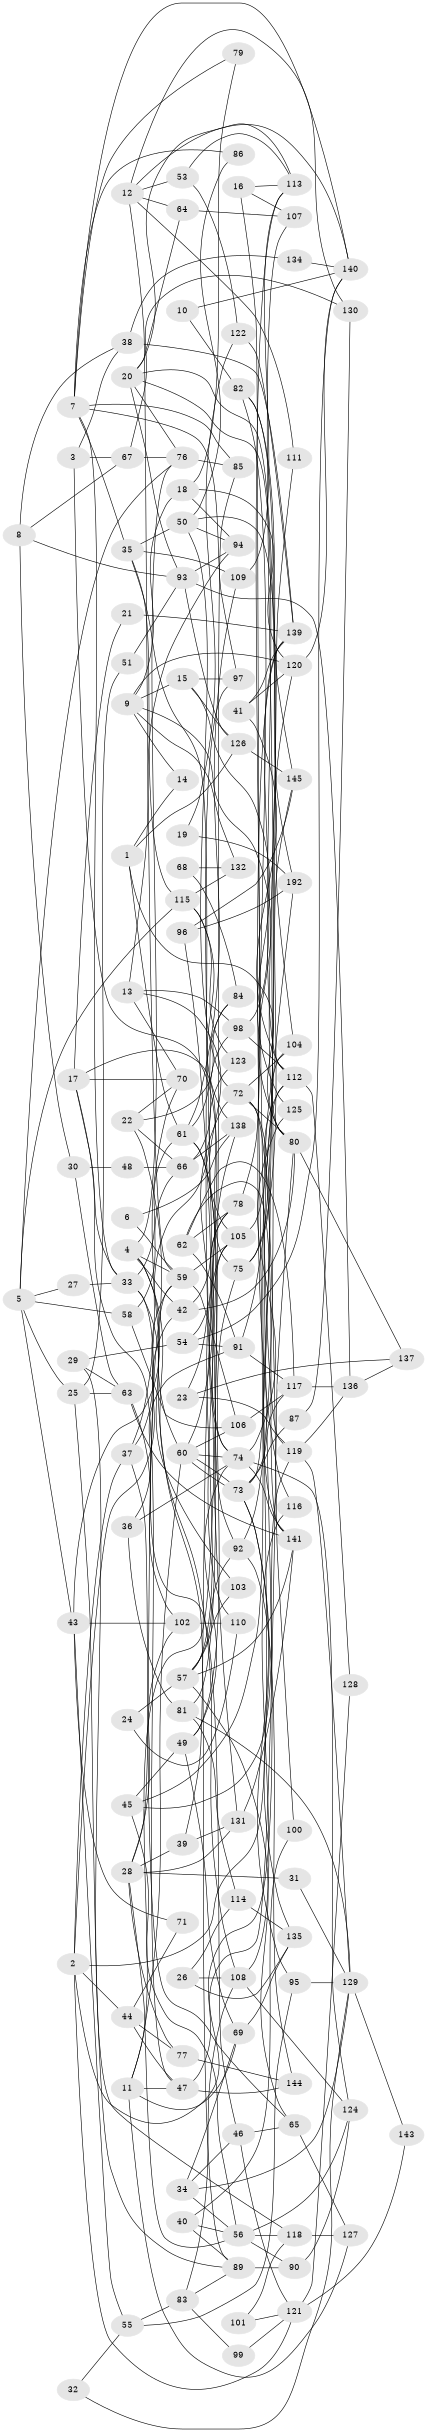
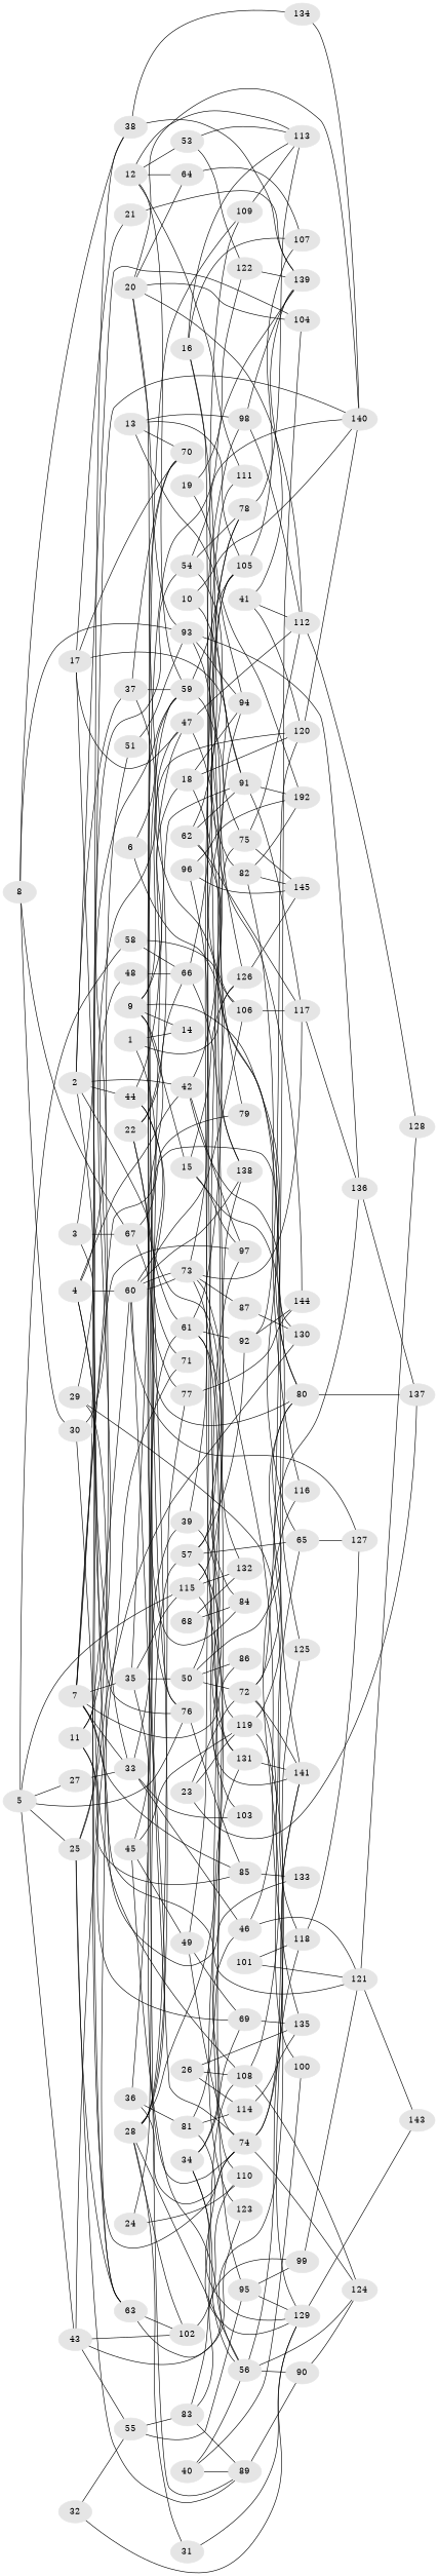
  graph {
    rankdir=LR
    node [color=gray90 style=filled]
    1
    14
    61
    80
    126
    84
    110
    109
    92
    137
    145
    2
    37
    42
    44
    104
    121
    59
    70
    65
    97
    78
    47
    77
    71
    128
    143
    3
    38
    67
    74
    139
    134
    76
    130
    125
    124
    141
    4
    60
    108
    105
    106
    138
    73
    127
    85
    116
    5
    25
    27
    43
    58
    115
    89
    51
    63
    33
    102
    55
    123
    66
    132
    6
    7
    35
    79
    86
+   133
    140
    46
    103
    50
    8
    30
    93
    48
    94
    136
    9
    15
    18
    120
    10
    82
    n86 [label=192]
    11
    69
    112
    144
    135
    12
    53
    64
    111
    113
    122
    107
    13
    98
    16
    91
    119
    117
    129
    17
    21
    75
    19
    20
    22
    90
    23
    72
    100
    24
    57
    26
    114
    28
    31
    39
    56
    131
    118
    29
    54
    32
    83
    95
    34
    36
    81
    40
    41
    45
    49
    99
    87
    62
    68
    96
    101
    1 -- 14
    1 -- 61
-   1 -- 80
    1 -- 126
    61 -- 84
    61 -- 110
    61 -- 109
    61 -- 92
    80 -- 137
    126 -- 145
    109 -- 113
    92 -- 120
    92 -- 144
    2 -- 80
    2 -- 37
    2 -- 42
    2 -- 44
    2 -- 104
    2 -- 121
    37 -- 59
    37 -- 70
    37 -- 65
    42 -- 80
+   42 -- 97
    42 -- 78
    44 -- 47
    44 -- 77
    44 -- 71
    121 -- 128
    121 -- 143
    59 -- 105
    59 -- 106
    65 -- 127
    78 -- 113
    47 -- 112
    47 -- 144
    77 -- 144
    3 -- 38
    3 -- 67
    3 -- 74
    38 -- 139
    38 -- 134
    67 -- 76
    67 -- 130
    74 -- 125
    74 -- 124
    74 -- 141
    134 -- 140
    76 -- 85
    4 -- 42
    4 -- 59
    4 -- 76
    4 -- 60
    4 -- 108
    60 -- 74
    60 -- 106
    60 -- 138
    60 -- 73
    60 -- 73
-   11 -- 127
+   60 -- 127
    108 -- 124
    108 -- 116
    105 -- 107
    106 -- 117
    73 -- 135
    73 -- 111
    73 -- 117
    73 -- 95
    73 -- 87
+   85 -- 133
    5 -- 76
    5 -- 25
    5 -- 27
    5 -- 43
    5 -- 58
    5 -- 115
-   12 -- 130
+   25 -- 130
    25 -- 89
    25 -- 51
    25 -- 63
    27 -- 33
    43 -- 71
    43 -- 102
    43 -- 55
    43 -- 123
    58 -- 106
    58 -- 66
    115 -- 138
    115 -- 123
    115 -- 132
    89 -- 90
    51 -- 93
    63 -- 141
    63 -- 102
    33 -- 61
    33 -- 46
    33 -- 103
    102 -- 110
    55 -- 83
    55 -- 95
    66 -- 138
    66 -- 98
    6 -- 59
    6 -- 138
    7 -- 97
    7 -- 85
    7 -- 33
    7 -- 35
    7 -- 79
    7 -- 86
+   7 -- 133
    7 -- 140
    35 -- 109
    35 -- 74
    35 -- 115
    35 -- 50
    46 -- 121
    46 -- 65
    50 -- 80
    50 -- 86
    50 -- 94
    50 -- 72
    8 -- 38
    8 -- 67
    8 -- 30
    8 -- 93
    30 -- 63
    30 -- 48
    93 -- 126
    93 -- 94
    93 -- 136
    48 -- 66
    136 -- 137
    9 -- 14
    9 -- 80
    9 -- 132
    9 -- 15
    9 -- 18
    9 -- 120
    15 -- 126
    15 -- 97
    15 -- 125
    18 -- 79
    18 -- 94
    18 -- 120
    120 -- 140
    10 -- 140
    10 -- 82
    82 -- 145
    82 -- 116
    82 -- n86
    11 -- 47
    11 -- 60
    11 -- 85
    11 -- 69
    69 -- 135
    112 -- 128
    12 -- 59
    12 -- 53
    12 -- 64
    12 -- 111
    12 -- 113
    53 -- 113
    53 -- 122
    64 -- 107
    122 -- 139
    13 -- 70
    13 -- 105
    13 -- 94
    13 -- 98
    98 -- 139
    98 -- 112
    16 -- 113
    16 -- 107
+   16 -- 91
    16 -- 119
    91 -- n86
    91 -- 117
    119 -- 136
    119 -- 129
    117 -- 136
    129 -- 143
    17 -- 70
    17 -- 47
    17 -- 33
    17 -- 21
    17 -- 75
    21 -- 139
    75 -- 145
    75 -- 112
    19 -- n86
    19 -- 122
    20 -- 104
    20 -- 76
    20 -- 140
    20 -- 93
    20 -- 112
    20 -- 64
    22 -- 84
    22 -- 70
    22 -- 89
    22 -- 66
    90 -- 124
    23 -- 137
    23 -- 119
    23 -- 72
    72 -- 80
    72 -- 104
    72 -- 141
    72 -- 100
    24 -- 110
    24 -- 57
    57 -- 92
    57 -- 65
    57 -- 141
    57 -- 105
    57 -- 103
    26 -- 108
    26 -- 135
    26 -- 114
    114 -- 135
    28 -- 59
    28 -- 77
    28 -- 102
    28 -- 31
    28 -- 39
    28 -- 56
    28 -- 131
    31 -- 129
    39 -- 105
    39 -- 131
    56 -- 124
    56 -- 90
    56 -- 118
    131 -- 141
    118 -- 127
    29 -- 63
    29 -- 118
    29 -- 54
    54 -- 78
    54 -- 140
    54 -- 91
    32 -- 55
    32 -- 129
    83 -- 108
    83 -- 89
    83 -- 99
    95 -- 129
+   95 -- 99
    34 -- 46
    34 -- 69
    34 -- 129
    34 -- 56
    36 -- 74
    36 -- 91
    36 -- 81
    81 -- 97
    81 -- 129
    81 -- 114
    40 -- 89
    40 -- 100
    40 -- 56
    41 -- 139
    41 -- 120
    41 -- 112
    45 -- 139
    45 -- 119
    45 -- 56
    45 -- 49
    49 -- 74
    49 -- 69
    49 -- 75
    99 -- 121
    87 -- 130
    62 -- 78
    62 -- 141
    62 -- 91
    62 -- 117
    68 -- 84
    68 -- 132
    96 -- 145
    96 -- n86
    96 -- 131
    101 -- 121
    101 -- 118
  }
